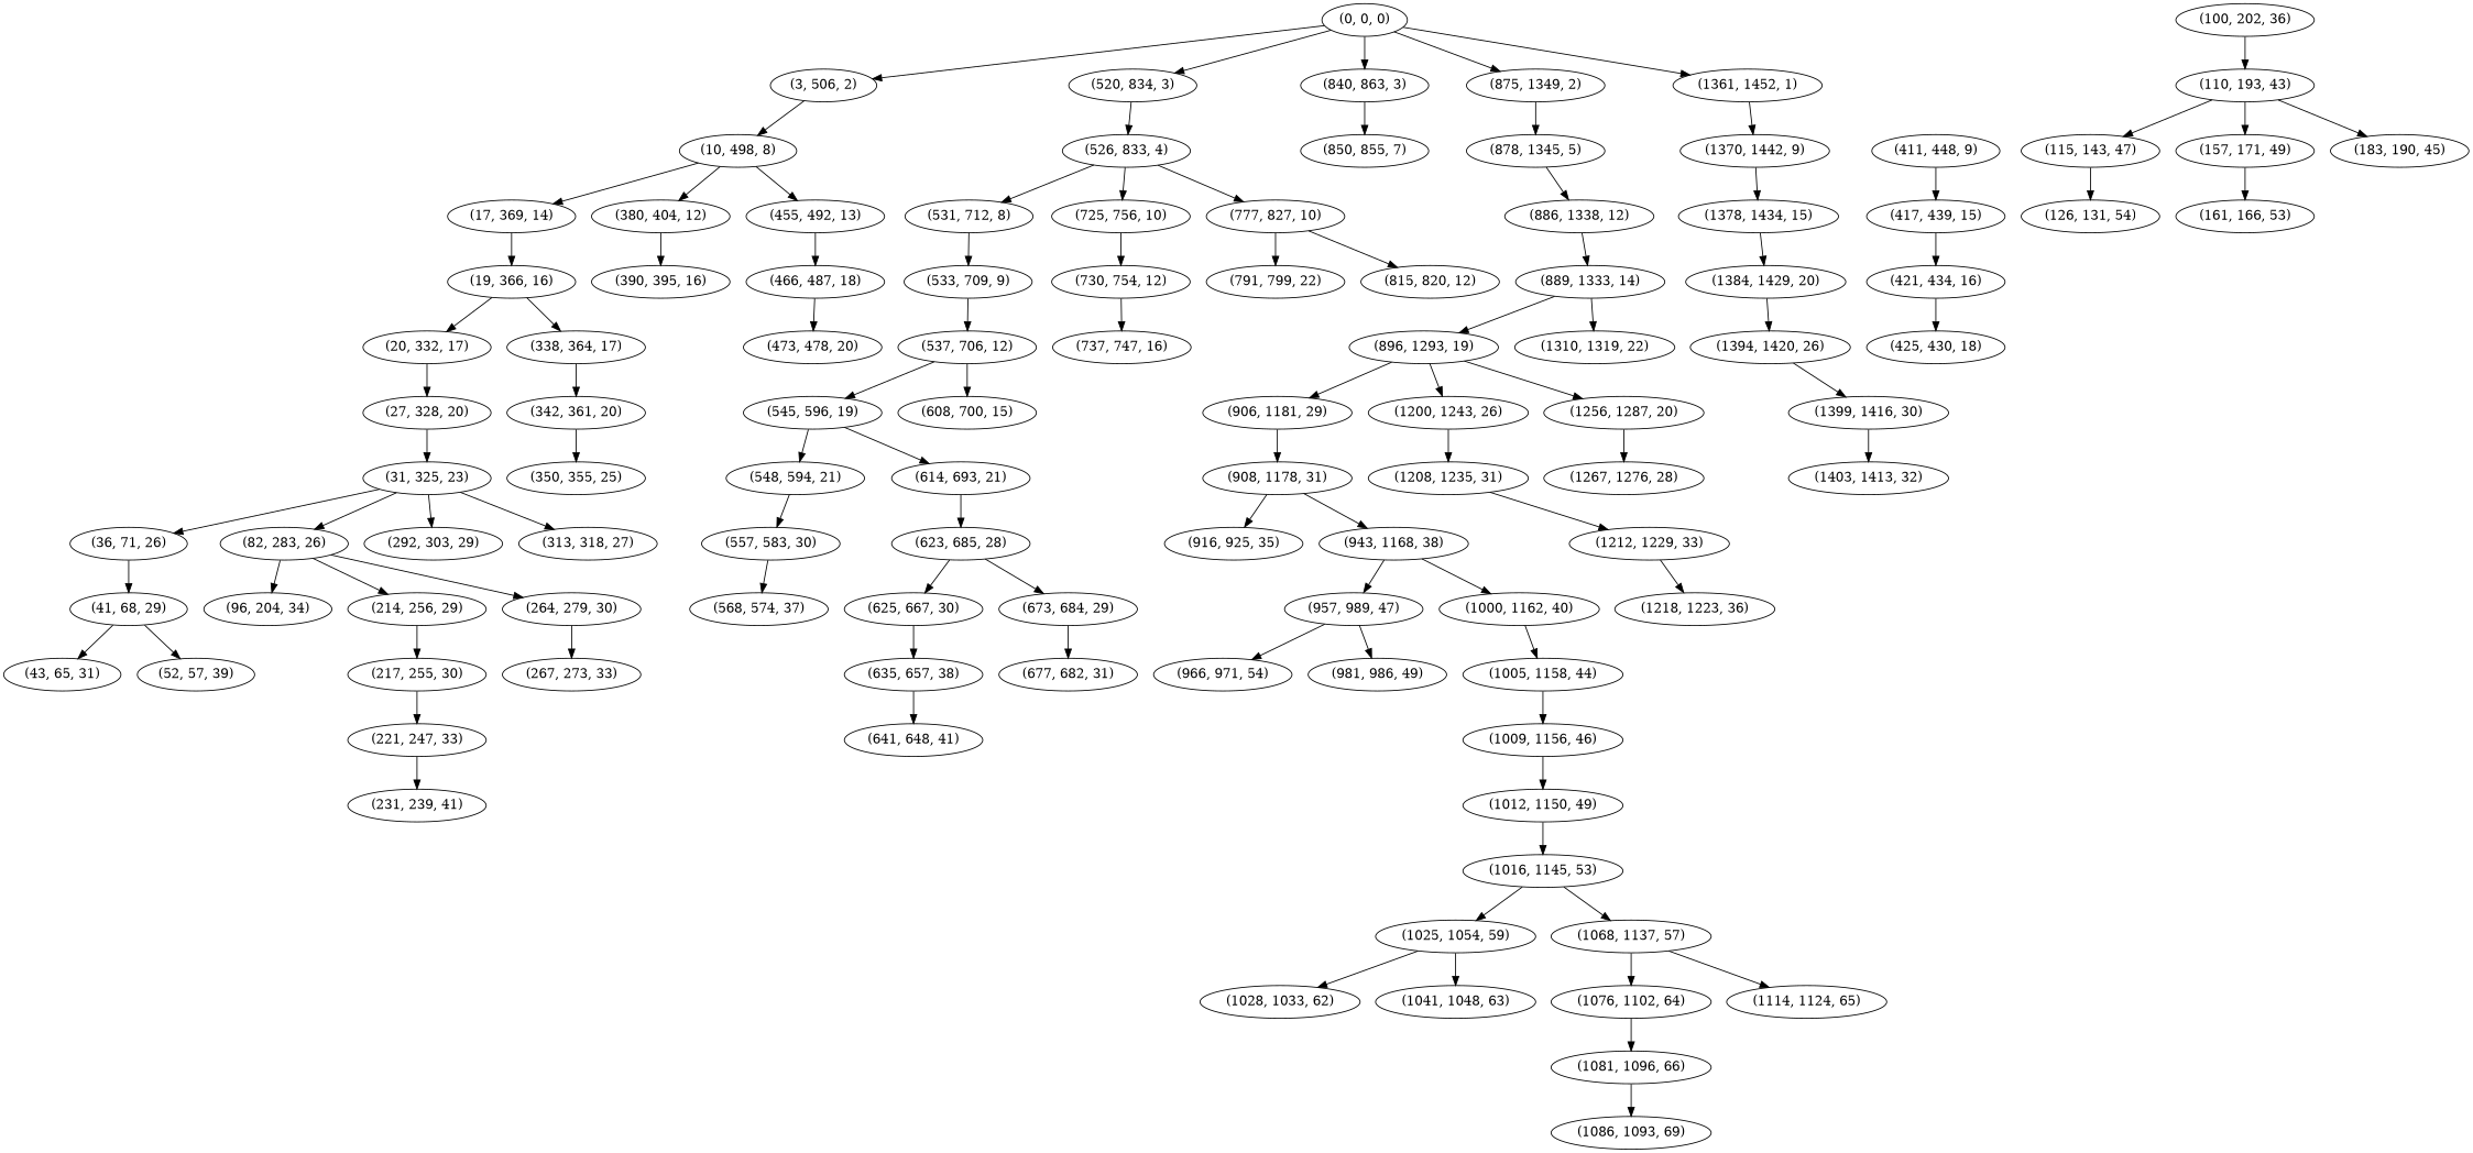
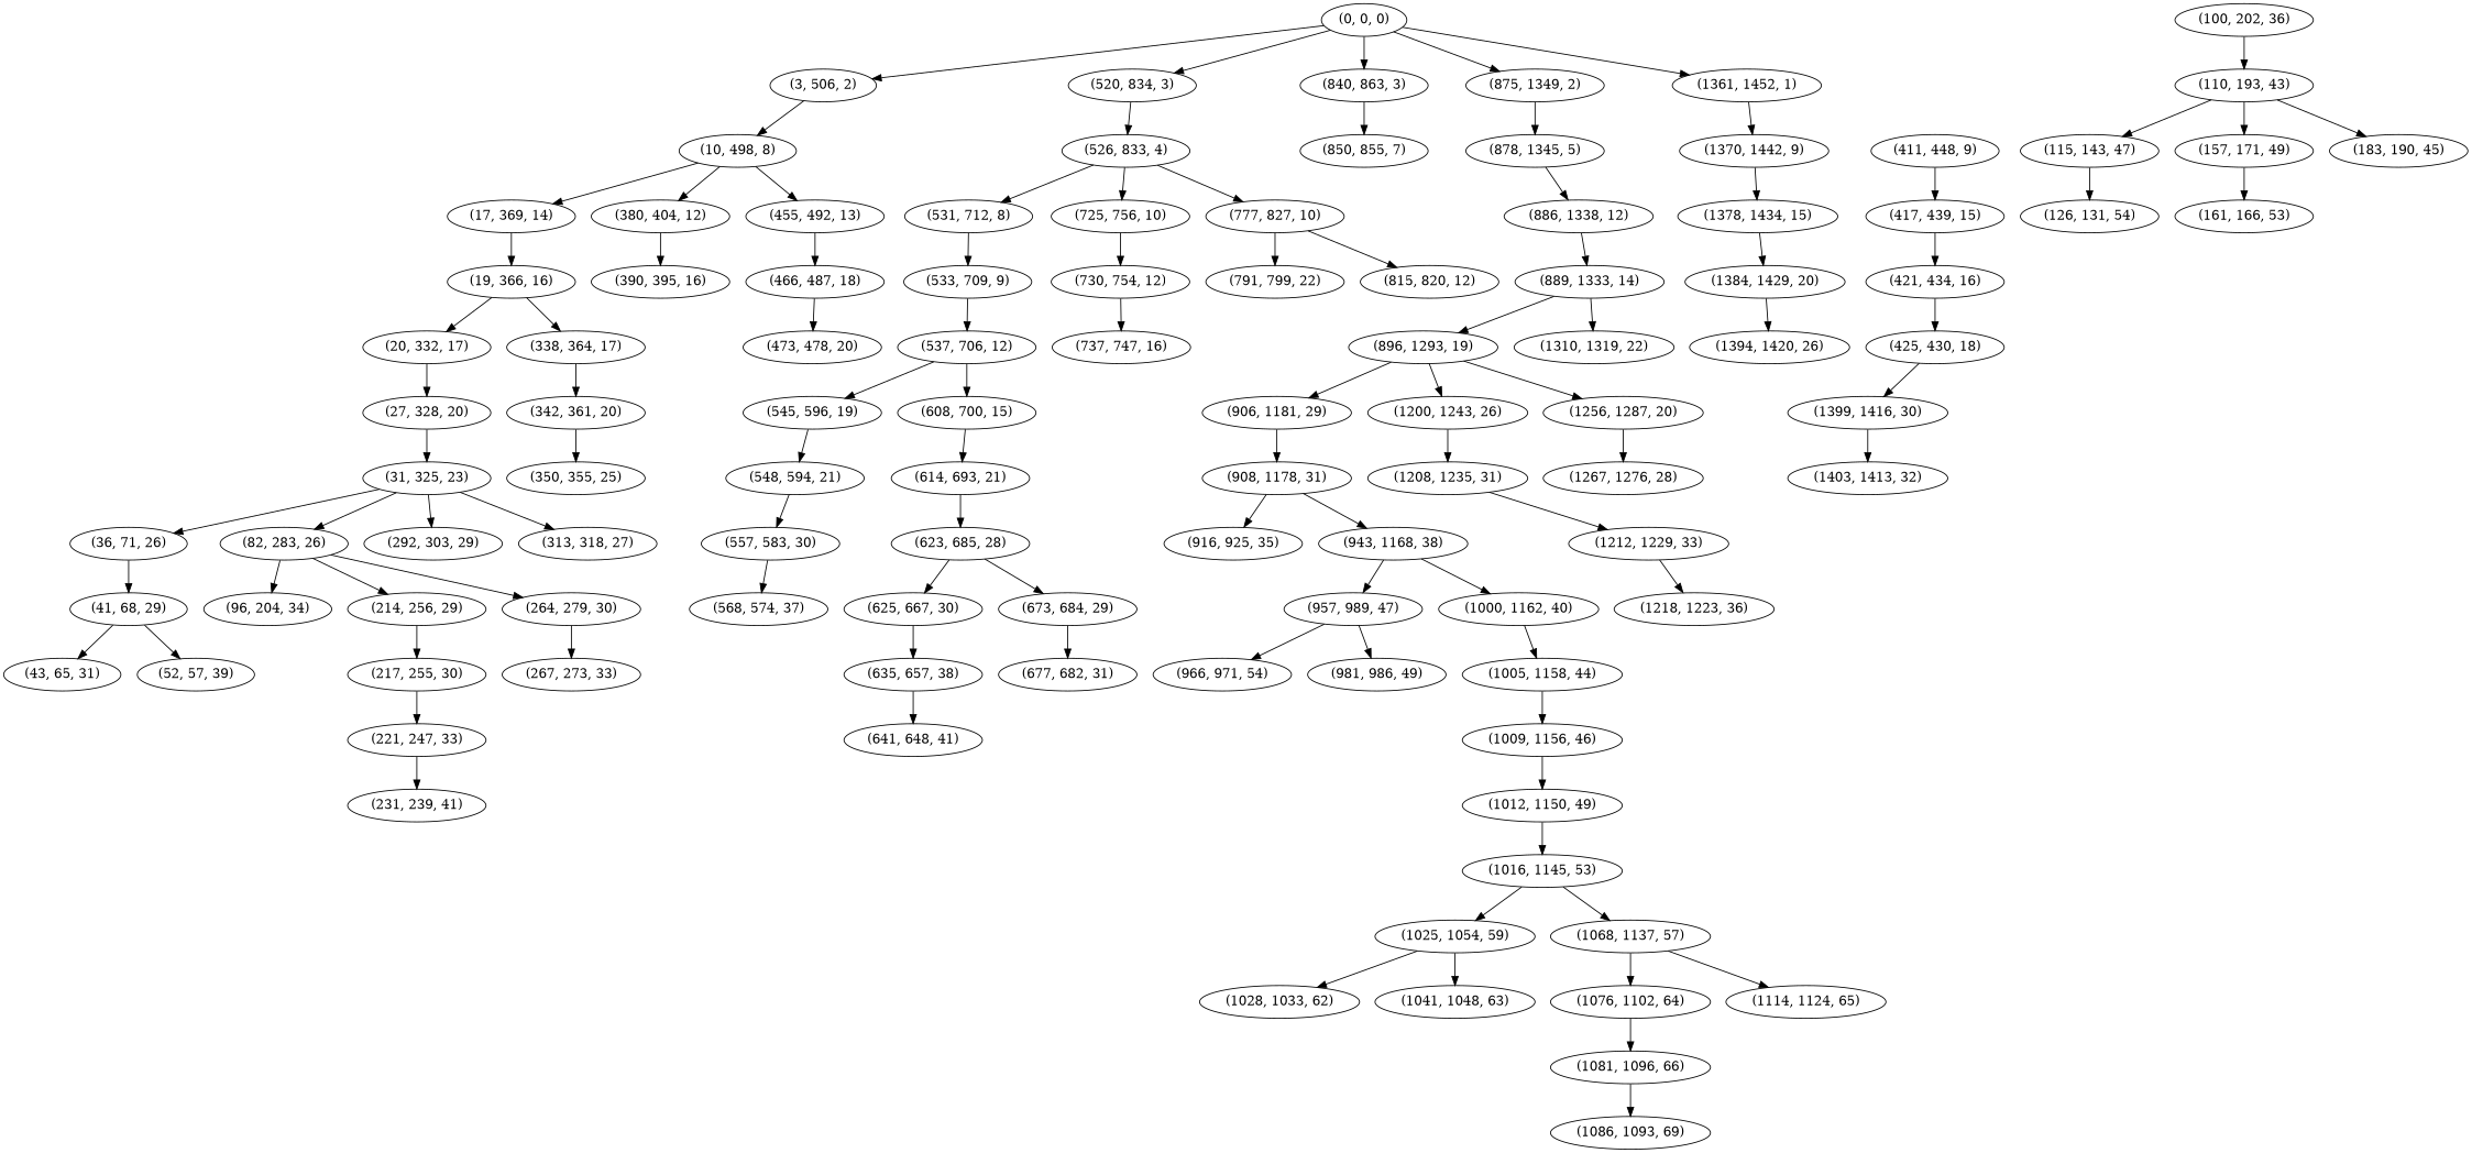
  digraph {
    "(0, 0, 0)"
    "(3, 506, 2)"
    "(520, 834, 3)"
    "(840, 863, 3)"
    "(875, 1349, 2)"
    "(1361, 1452, 1)"
    "(10, 498, 8)"
    "(526, 833, 4)"
    "(850, 855, 7)"
    "(878, 1345, 5)"
    "(1370, 1442, 9)"
    "(17, 369, 14)"
    "(380, 404, 12)"
    "(455, 492, 13)"
    "(19, 366, 16)"
    "(390, 395, 16)"
    "(411, 448, 9)"
    "(417, 439, 15)"
    "(466, 487, 18)"
    "(20, 332, 17)"
    "(338, 364, 17)"
    "(27, 328, 20)"
    "(342, 361, 20)"
    "(31, 325, 23)"
    "(36, 71, 26)"
    "(82, 283, 26)"
    "(292, 303, 29)"
    "(313, 318, 27)"
    "(41, 68, 29)"
    "(96, 204, 34)"
    "(214, 256, 29)"
    "(264, 279, 30)"
    "(43, 65, 31)"
    "(52, 57, 39)"
    "(217, 255, 30)"
    "(267, 273, 33)"
    "(100, 202, 36)"
    "(110, 193, 43)"
    "(115, 143, 47)"
    "(157, 171, 49)"
    "(183, 190, 45)"
    "(126, 131, 54)"
    "(161, 166, 53)"
    "(221, 247, 33)"
    "(231, 239, 41)"
    "(350, 355, 25)"
    "(421, 434, 16)"
    "(425, 430, 18)"
    "(473, 478, 20)"
    "(531, 712, 8)"
    "(725, 756, 10)"
    "(777, 827, 10)"
    "(533, 709, 9)"
    "(730, 754, 12)"
    "(791, 799, 22)"
    "(815, 820, 12)"
    "(537, 706, 12)"
    "(545, 596, 19)"
    "(608, 700, 15)"
    "(548, 594, 21)"
    "(614, 693, 21)"
    "(557, 583, 30)"
    "(568, 574, 37)"
    "(623, 685, 28)"
    "(625, 667, 30)"
    "(673, 684, 29)"
    "(635, 657, 38)"
    "(677, 682, 31)"
    "(641, 648, 41)"
    "(737, 747, 16)"
    "(886, 1338, 12)"
    "(889, 1333, 14)"
    "(896, 1293, 19)"
    "(1310, 1319, 22)"
    "(906, 1181, 29)"
    "(1200, 1243, 26)"
    "(1256, 1287, 20)"
    "(908, 1178, 31)"
    "(1208, 1235, 31)"
    "(1267, 1276, 28)"
    "(916, 925, 35)"
    "(943, 1168, 38)"
    "(957, 989, 47)"
    "(1000, 1162, 40)"
    "(966, 971, 54)"
    "(981, 986, 49)"
    "(1005, 1158, 44)"
    "(1009, 1156, 46)"
    "(1012, 1150, 49)"
    "(1016, 1145, 53)"
    "(1025, 1054, 59)"
    "(1068, 1137, 57)"
    "(1028, 1033, 62)"
    "(1041, 1048, 63)"
    "(1076, 1102, 64)"
    n96 [label="(1114, 1124, 65)"]
    "(1081, 1096, 66)"
    "(1086, 1093, 69)"
    "(1212, 1229, 33)"
    "(1218, 1223, 36)"
    "(1378, 1434, 15)"
    "(1384, 1429, 20)"
    "(1394, 1420, 26)"
    "(1399, 1416, 30)"
    "(1403, 1413, 32)"
    "(0, 0, 0)" -> "(3, 506, 2)"
    "(0, 0, 0)" -> "(520, 834, 3)"
    "(0, 0, 0)" -> "(840, 863, 3)"
    "(0, 0, 0)" -> "(875, 1349, 2)"
    "(0, 0, 0)" -> "(1361, 1452, 1)"
    "(3, 506, 2)" -> "(10, 498, 8)"
    "(520, 834, 3)" -> "(526, 833, 4)"
    "(840, 863, 3)" -> "(850, 855, 7)"
    "(875, 1349, 2)" -> "(878, 1345, 5)"
    "(1361, 1452, 1)" -> "(1370, 1442, 9)"
    "(10, 498, 8)" -> "(17, 369, 14)"
    "(10, 498, 8)" -> "(380, 404, 12)"
    "(10, 498, 8)" -> "(455, 492, 13)"
    "(526, 833, 4)" -> "(531, 712, 8)"
    "(526, 833, 4)" -> "(725, 756, 10)"
    "(526, 833, 4)" -> "(777, 827, 10)"
    "(878, 1345, 5)" -> "(886, 1338, 12)"
    "(1370, 1442, 9)" -> "(1378, 1434, 15)"
    "(17, 369, 14)" -> "(19, 366, 16)"
    "(380, 404, 12)" -> "(390, 395, 16)"
    "(455, 492, 13)" -> "(466, 487, 18)"
    "(19, 366, 16)" -> "(20, 332, 17)"
    "(19, 366, 16)" -> "(338, 364, 17)"
    "(411, 448, 9)" -> "(417, 439, 15)"
    "(417, 439, 15)" -> "(421, 434, 16)"
    "(466, 487, 18)" -> "(473, 478, 20)"
    "(20, 332, 17)" -> "(27, 328, 20)"
    "(338, 364, 17)" -> "(342, 361, 20)"
    "(27, 328, 20)" -> "(31, 325, 23)"
    "(342, 361, 20)" -> "(350, 355, 25)"
    "(31, 325, 23)" -> "(36, 71, 26)"
    "(31, 325, 23)" -> "(82, 283, 26)"
    "(31, 325, 23)" -> "(292, 303, 29)"
    "(31, 325, 23)" -> "(313, 318, 27)"
    "(36, 71, 26)" -> "(41, 68, 29)"
    "(82, 283, 26)" -> "(96, 204, 34)"
    "(82, 283, 26)" -> "(214, 256, 29)"
    "(82, 283, 26)" -> "(264, 279, 30)"
    "(41, 68, 29)" -> "(43, 65, 31)"
    "(41, 68, 29)" -> "(52, 57, 39)"
    "(214, 256, 29)" -> "(217, 255, 30)"
    "(264, 279, 30)" -> "(267, 273, 33)"
    "(217, 255, 30)" -> "(221, 247, 33)"
    "(100, 202, 36)" -> "(110, 193, 43)"
    "(110, 193, 43)" -> "(115, 143, 47)"
    "(110, 193, 43)" -> "(157, 171, 49)"
    "(110, 193, 43)" -> "(183, 190, 45)"
    "(115, 143, 47)" -> "(126, 131, 54)"
    "(157, 171, 49)" -> "(161, 166, 53)"
    "(221, 247, 33)" -> "(231, 239, 41)"
    "(421, 434, 16)" -> "(425, 430, 18)"
    "(531, 712, 8)" -> "(533, 709, 9)"
    "(725, 756, 10)" -> "(730, 754, 12)"
    "(777, 827, 10)" -> "(791, 799, 22)"
    "(777, 827, 10)" -> "(815, 820, 12)"
    "(533, 709, 9)" -> "(537, 706, 12)"
    "(730, 754, 12)" -> "(737, 747, 16)"
    "(537, 706, 12)" -> "(545, 596, 19)"
    "(537, 706, 12)" -> "(608, 700, 15)"
    "(545, 596, 19)" -> "(548, 594, 21)"
-   "(545, 596, 19)" -> "(614, 693, 21)"
+   "(608, 700, 15)" -> "(614, 693, 21)"
    "(548, 594, 21)" -> "(557, 583, 30)"
    "(614, 693, 21)" -> "(623, 685, 28)"
    "(557, 583, 30)" -> "(568, 574, 37)"
    "(623, 685, 28)" -> "(625, 667, 30)"
    "(623, 685, 28)" -> "(673, 684, 29)"
    "(625, 667, 30)" -> "(635, 657, 38)"
    "(673, 684, 29)" -> "(677, 682, 31)"
    "(635, 657, 38)" -> "(641, 648, 41)"
    "(886, 1338, 12)" -> "(889, 1333, 14)"
    "(889, 1333, 14)" -> "(896, 1293, 19)"
    "(889, 1333, 14)" -> "(1310, 1319, 22)"
    "(896, 1293, 19)" -> "(906, 1181, 29)"
    "(896, 1293, 19)" -> "(1200, 1243, 26)"
    "(896, 1293, 19)" -> "(1256, 1287, 20)"
    "(906, 1181, 29)" -> "(908, 1178, 31)"
    "(1200, 1243, 26)" -> "(1208, 1235, 31)"
    "(1256, 1287, 20)" -> "(1267, 1276, 28)"
    "(908, 1178, 31)" -> "(916, 925, 35)"
    "(908, 1178, 31)" -> "(943, 1168, 38)"
    "(1208, 1235, 31)" -> "(1212, 1229, 33)"
    "(943, 1168, 38)" -> "(957, 989, 47)"
    "(943, 1168, 38)" -> "(1000, 1162, 40)"
    "(957, 989, 47)" -> "(966, 971, 54)"
    "(957, 989, 47)" -> "(981, 986, 49)"
    "(1000, 1162, 40)" -> "(1005, 1158, 44)"
    "(1005, 1158, 44)" -> "(1009, 1156, 46)"
    "(1009, 1156, 46)" -> "(1012, 1150, 49)"
    "(1012, 1150, 49)" -> "(1016, 1145, 53)"
    "(1016, 1145, 53)" -> "(1025, 1054, 59)"
    "(1016, 1145, 53)" -> "(1068, 1137, 57)"
    "(1025, 1054, 59)" -> "(1028, 1033, 62)"
    "(1025, 1054, 59)" -> "(1041, 1048, 63)"
    "(1068, 1137, 57)" -> "(1076, 1102, 64)"
    "(1068, 1137, 57)" -> n96
    "(1076, 1102, 64)" -> "(1081, 1096, 66)"
    "(1081, 1096, 66)" -> "(1086, 1093, 69)"
    "(1212, 1229, 33)" -> "(1218, 1223, 36)"
    "(1378, 1434, 15)" -> "(1384, 1429, 20)"
    "(1384, 1429, 20)" -> "(1394, 1420, 26)"
-   "(1394, 1420, 26)" -> "(1399, 1416, 30)"
+   "(425, 430, 18)" -> "(1399, 1416, 30)"
    "(1399, 1416, 30)" -> "(1403, 1413, 32)"
  }
